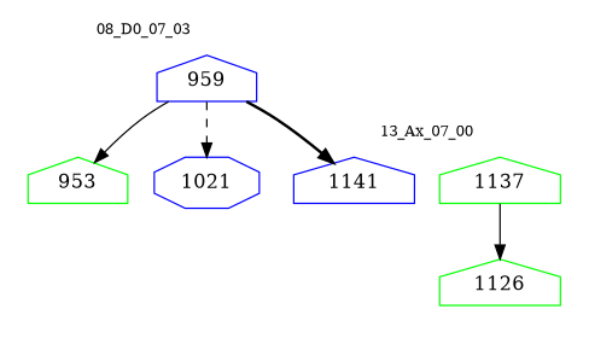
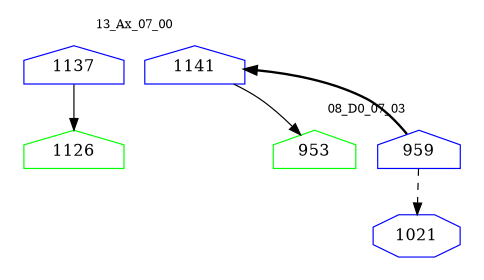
  digraph {
    node [color=blue shape=house]
    edge [color=black style=solid]
-   n1 [color=green label=1137]
+   n1 [label=1137]
    n2 [color=green label=1126]
    n3 [label=1141]
    n4 [label=959]
    n5 [color=green label=953]
    n6 [label=1021 shape=octagon]
    subgraph cluster_1 {
      color=white
      fontsize=10
      label="13_Ax_07_00"
      n1
      n2
      n3
    }
    subgraph cluster_2 {
      color=white
      fontsize=10
      label="08_D0_07_03"
      n4
      n5
      n6
    }
    n1 -> n2
    n4 -> n3 [style=bold]
-   n4 -> n5
+   n3 -> n5
    n4 -> n6 [style=dashed]
  }
